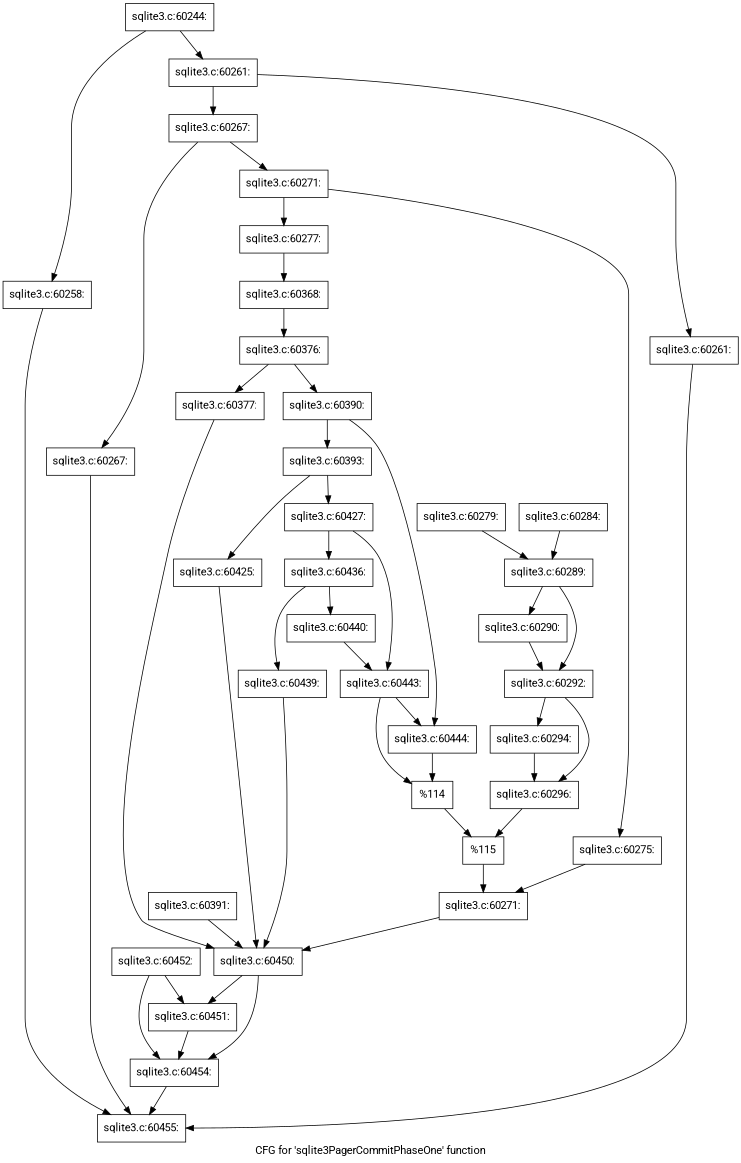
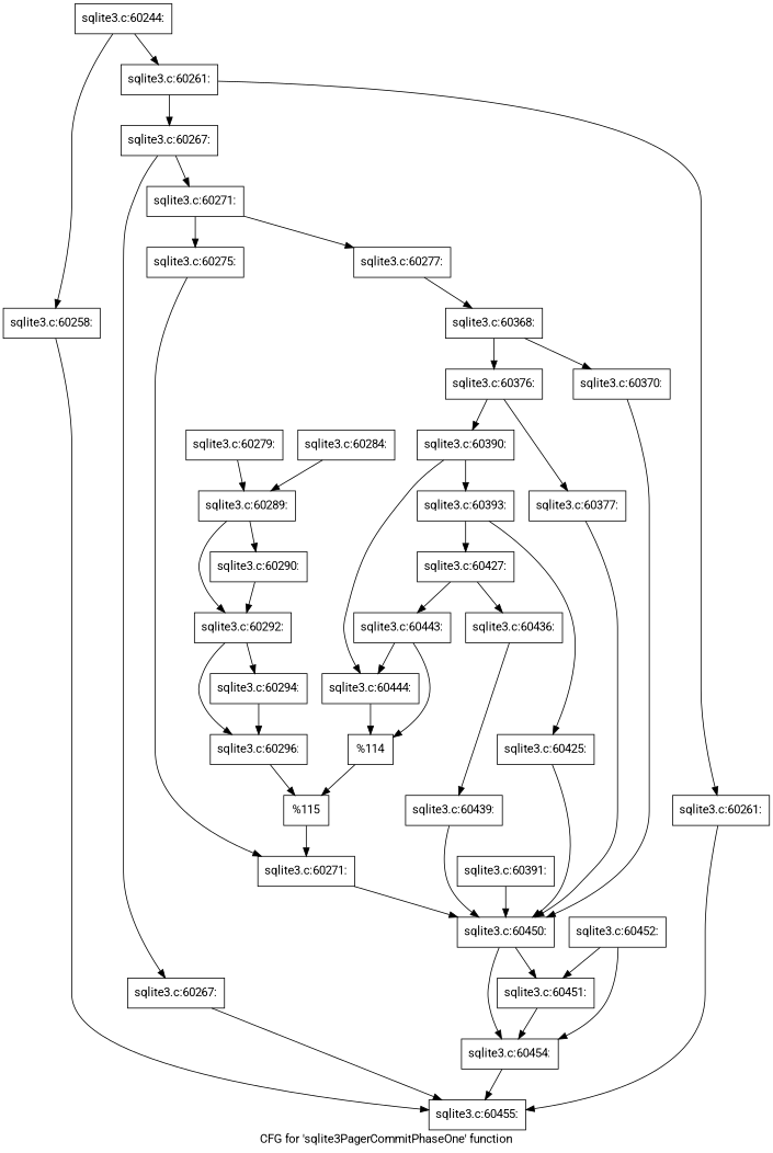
  digraph {
    fontname=Roboto
    label="CFG for 'sqlite3PagerCommitPhaseOne' function"
    node [fontname=Roboto shape=record]
    edge [fontname=Roboto]
    n1 [label="{sqlite3.c:60244:}"]
    n2 [label="{sqlite3.c:60258:}"]
    n3 [label="{sqlite3.c:60261:}"]
    n4 [label="{sqlite3.c:60455:}"]
    n5 [label="{sqlite3.c:60261:}"]
    n6 [label="{sqlite3.c:60267:}"]
    n7 [label="{sqlite3.c:60267:}"]
    n8 [label="{sqlite3.c:60271:}"]
    n9 [label="{sqlite3.c:60275:}"]
    n10 [label="{sqlite3.c:60277:}"]
    n11 [label="{sqlite3.c:60271:}"]
    n12 [label="{sqlite3.c:60368:}"]
    n13 [label="{sqlite3.c:60450:}"]
    n14 [label="{sqlite3.c:60279:}"]
    n15 [label="{sqlite3.c:60289:}"]
+   n16 [label="{sqlite3.c:60370:}"]
    n17 [label="{sqlite3.c:60376:}"]
    n18 [label="{sqlite3.c:60451:}"]
    n19 [label="{sqlite3.c:60454:}"]
    n20 [label="{sqlite3.c:60284:}"]
    n21 [label="{sqlite3.c:60290:}"]
    n22 [label="{sqlite3.c:60292:}"]
    n23 [label="{sqlite3.c:60377:}"]
    n24 [label="{sqlite3.c:60390:}"]
    n25 [label="{sqlite3.c:60294:}"]
    n26 [label="{sqlite3.c:60296:}"]
    n27 [label="{%115}"]
    n28 [label="{sqlite3.c:60393:}"]
    n29 [label="{sqlite3.c:60444:}"]
    n30 [label="{sqlite3.c:60391:}"]
    n31 [label="{sqlite3.c:60425:}"]
    n32 [label="{sqlite3.c:60427:}"]
    n33 [label="{sqlite3.c:60436:}"]
    n34 [label="{sqlite3.c:60443:}"]
    n35 [label="{sqlite3.c:60439:}"]
-   n36 [label="{sqlite3.c:60440:}"]
    n37 [label="{%114}"]
    n38 [label="{sqlite3.c:60452:}"]
    n1 -> n2
    n1 -> n3
    n2 -> n4
    n3 -> n5
    n3 -> n6
    n5 -> n4
    n6 -> n7
    n6 -> n8
    n7 -> n4
    n8 -> n9
    n8 -> n10
    n9 -> n11
    n10 -> n12
    n11 -> n13
+   n12 -> n16
    n12 -> n17
    n13 -> n18
    n13 -> n19
    n14 -> n15
    n15 -> n21
    n15 -> n22
+   n16 -> n13
    n17 -> n23
    n17 -> n24
    n18 -> n19
    n19 -> n4
    n20 -> n15
    n21 -> n22
    n22 -> n25
    n22 -> n26
    n23 -> n13
    n24 -> n28
    n24 -> n29
    n25 -> n26
    n26 -> n27
    n27 -> n11
    n28 -> n31
    n28 -> n32
    n29 -> n37
    n30 -> n13
    n31 -> n13
    n32 -> n33
    n32 -> n34
    n33 -> n35
-   n33 -> n36
    n34 -> n29
    n34 -> n37
    n35 -> n13
-   n36 -> n34
    n37 -> n27
    n38 -> n18
    n38 -> n19
  }
